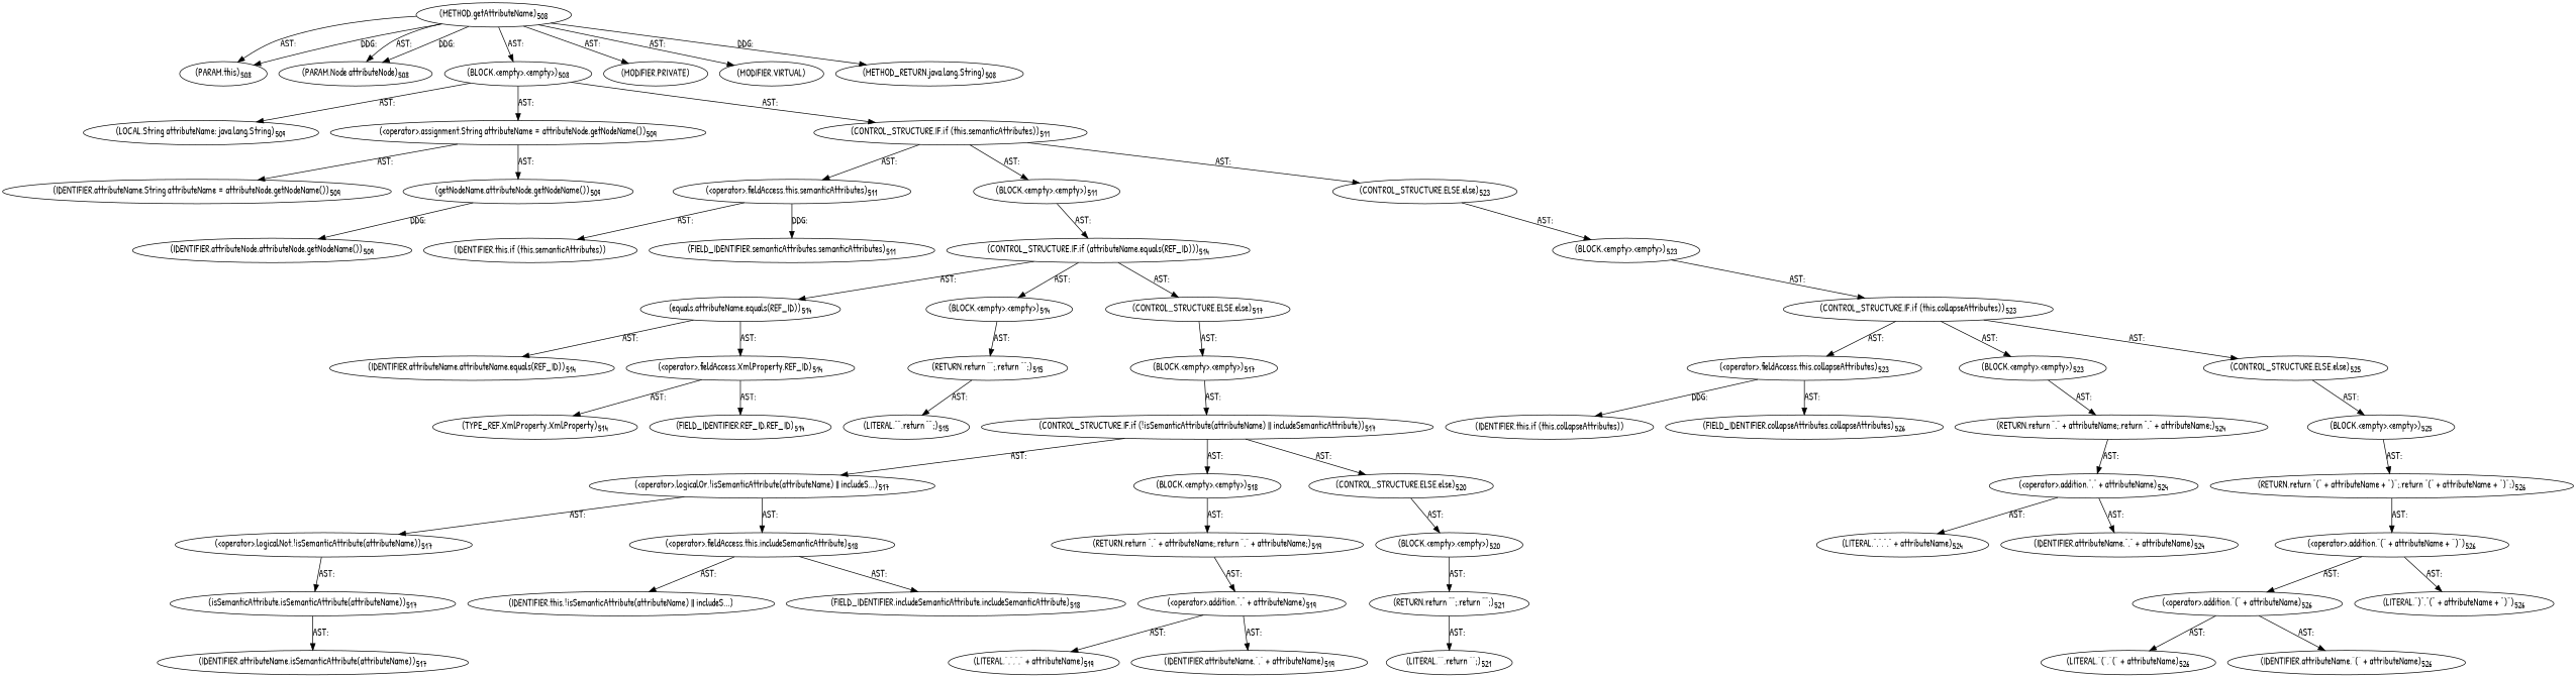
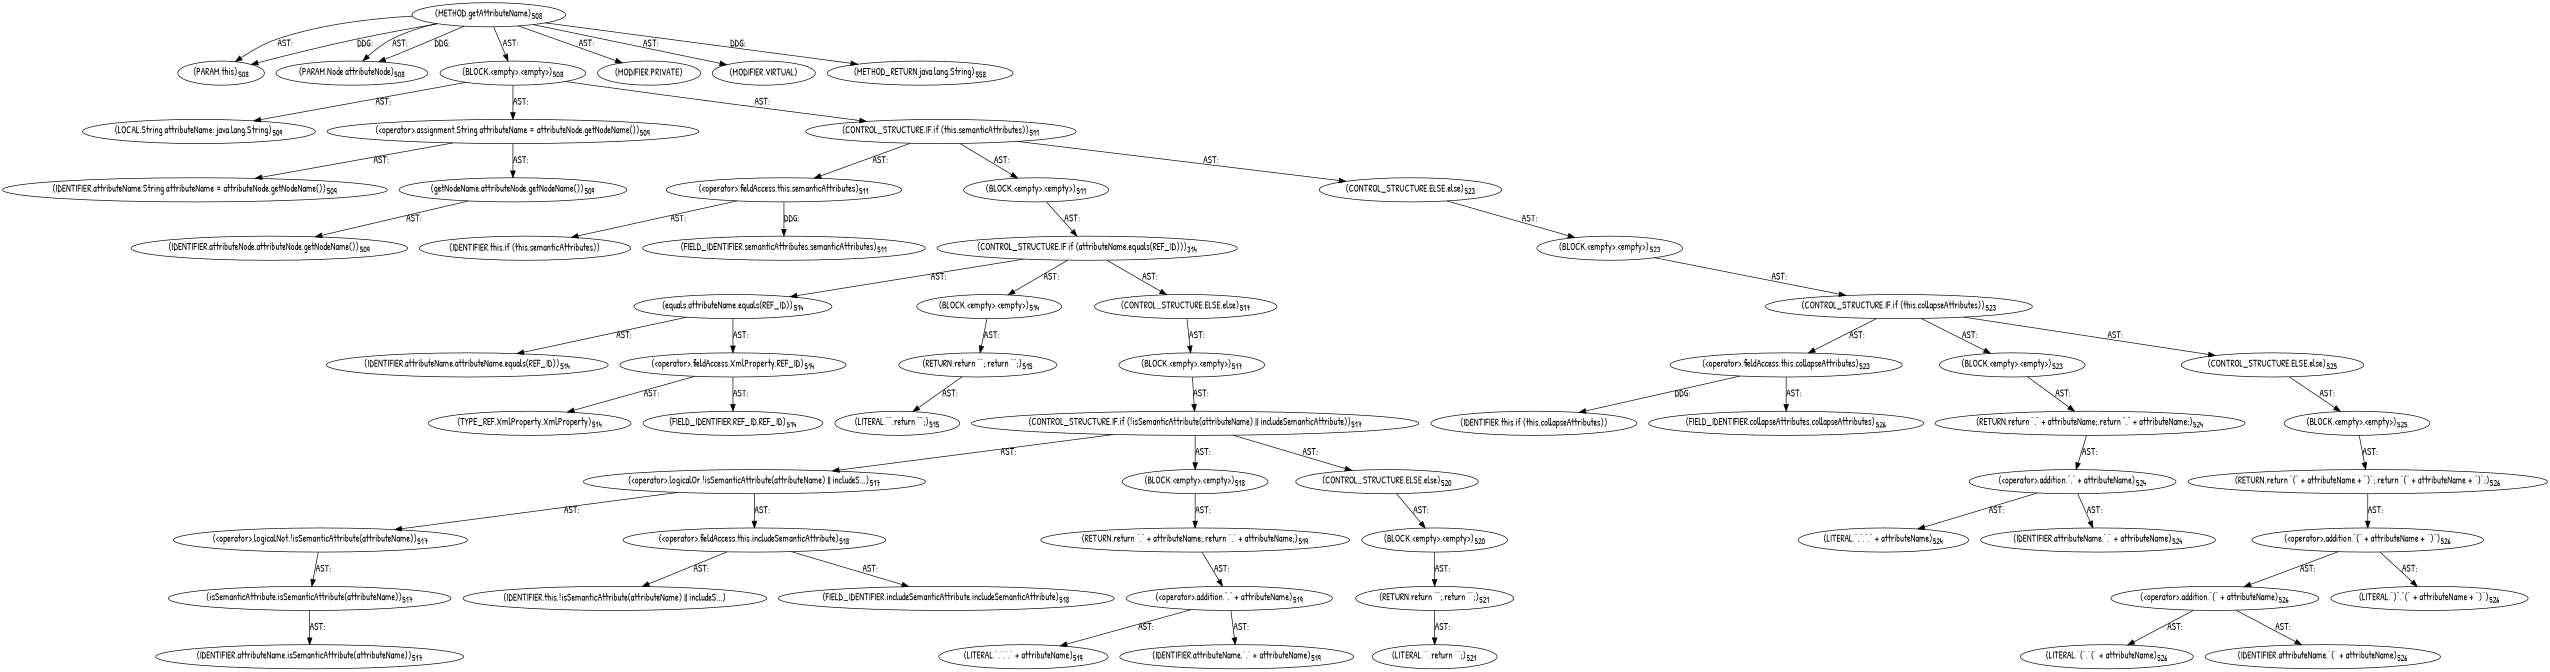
  digraph {
    fontname="Patrick Hand"
    node [fontname="Patrick Hand"]
    edge [fontname="Patrick Hand"]
    n1 [label=<(METHOD,getAttributeName)<SUB>508</SUB>>]
    n2 [label=<(PARAM,this)<SUB>508</SUB>>]
    n3 [label=<(PARAM,Node attributeNode)<SUB>508</SUB>>]
    n4 [label=<(BLOCK,&lt;empty&gt;,&lt;empty&gt;)<SUB>508</SUB>>]
    n5 [label=<(MODIFIER,PRIVATE)>]
    n6 [label=<(MODIFIER,VIRTUAL)>]
-   n7 [label=<(METHOD_RETURN,java.lang.String)<SUB>508</SUB>>]
+   n7 [label=<(METHOD_RETURN,java.lang.String)<SUB>558</SUB>>]
    n8 [label=<(LOCAL,String attributeName: java.lang.String)<SUB>509</SUB>>]
    n9 [label=<(&lt;operator&gt;.assignment,String attributeName = attributeNode.getNodeName())<SUB>509</SUB>>]
    n10 [label=<(CONTROL_STRUCTURE,IF,if (this.semanticAttributes))<SUB>511</SUB>>]
    n11 [label=<(IDENTIFIER,attributeName,String attributeName = attributeNode.getNodeName())<SUB>509</SUB>>]
    n12 [label=<(getNodeName,attributeNode.getNodeName())<SUB>509</SUB>>]
    n13 [label=<(&lt;operator&gt;.fieldAccess,this.semanticAttributes)<SUB>511</SUB>>]
    n14 [label=<(BLOCK,&lt;empty&gt;,&lt;empty&gt;)<SUB>511</SUB>>]
    n15 [label=<(CONTROL_STRUCTURE,ELSE,else)<SUB>523</SUB>>]
    n16 [label=<(IDENTIFIER,attributeNode,attributeNode.getNodeName())<SUB>509</SUB>>]
    n17 [label=<(IDENTIFIER,this,if (this.semanticAttributes))>]
    n18 [label=<(FIELD_IDENTIFIER,semanticAttributes,semanticAttributes)<SUB>511</SUB>>]
-   n19 [label=<(CONTROL_STRUCTURE,IF,if (attributeName.equals(REF_ID)))<SUB>514</SUB>>]
+   n19 [label=<(CONTROL_STRUCTURE,IF,if (attributeName.equals(REF_ID)))<SUB>314</SUB>>]
    n20 [label=<(BLOCK,&lt;empty&gt;,&lt;empty&gt;)<SUB>523</SUB>>]
    n21 [label=<(equals,attributeName.equals(REF_ID))<SUB>514</SUB>>]
    n22 [label=<(BLOCK,&lt;empty&gt;,&lt;empty&gt;)<SUB>514</SUB>>]
    n23 [label=<(CONTROL_STRUCTURE,ELSE,else)<SUB>517</SUB>>]
    n24 [label=<(IDENTIFIER,attributeName,attributeName.equals(REF_ID))<SUB>514</SUB>>]
    n25 [label=<(&lt;operator&gt;.fieldAccess,XmlProperty.REF_ID)<SUB>514</SUB>>]
    n26 [label=<(RETURN,return &quot;&quot;;,return &quot;&quot;;)<SUB>515</SUB>>]
    n27 [label=<(BLOCK,&lt;empty&gt;,&lt;empty&gt;)<SUB>517</SUB>>]
    n28 [label=<(TYPE_REF,XmlProperty,XmlProperty)<SUB>514</SUB>>]
    n29 [label=<(FIELD_IDENTIFIER,REF_ID,REF_ID)<SUB>514</SUB>>]
    n30 [label=<(LITERAL,&quot;&quot;,return &quot;&quot;;)<SUB>515</SUB>>]
    n31 [label=<(CONTROL_STRUCTURE,IF,if (!isSemanticAttribute(attributeName) || includeSemanticAttribute))<SUB>517</SUB>>]
    n32 [label=<(&lt;operator&gt;.logicalOr,!isSemanticAttribute(attributeName) || includeS...)<SUB>517</SUB>>]
    n33 [label=<(BLOCK,&lt;empty&gt;,&lt;empty&gt;)<SUB>518</SUB>>]
    n34 [label=<(CONTROL_STRUCTURE,ELSE,else)<SUB>520</SUB>>]
    n35 [label=<(&lt;operator&gt;.logicalNot,!isSemanticAttribute(attributeName))<SUB>517</SUB>>]
    n36 [label=<(&lt;operator&gt;.fieldAccess,this.includeSemanticAttribute)<SUB>518</SUB>>]
    n37 [label=<(RETURN,return &quot;.&quot; + attributeName;,return &quot;.&quot; + attributeName;)<SUB>519</SUB>>]
    n38 [label=<(BLOCK,&lt;empty&gt;,&lt;empty&gt;)<SUB>520</SUB>>]
    n39 [label=<(isSemanticAttribute,isSemanticAttribute(attributeName))<SUB>517</SUB>>]
    n40 [label=<(IDENTIFIER,this,!isSemanticAttribute(attributeName) || includeS...)>]
    n41 [label=<(FIELD_IDENTIFIER,includeSemanticAttribute,includeSemanticAttribute)<SUB>518</SUB>>]
    n42 [label=<(IDENTIFIER,attributeName,isSemanticAttribute(attributeName))<SUB>517</SUB>>]
    n43 [label=<(&lt;operator&gt;.addition,&quot;.&quot; + attributeName)<SUB>519</SUB>>]
    n44 [label=<(LITERAL,&quot;.&quot;,&quot;.&quot; + attributeName)<SUB>519</SUB>>]
    n45 [label=<(IDENTIFIER,attributeName,&quot;.&quot; + attributeName)<SUB>519</SUB>>]
    n46 [label=<(RETURN,return &quot;&quot;;,return &quot;&quot;;)<SUB>521</SUB>>]
    n47 [label=<(LITERAL,&quot;&quot;,return &quot;&quot;;)<SUB>521</SUB>>]
    n48 [label=<(CONTROL_STRUCTURE,IF,if (this.collapseAttributes))<SUB>523</SUB>>]
    n49 [label=<(&lt;operator&gt;.fieldAccess,this.collapseAttributes)<SUB>523</SUB>>]
    n50 [label=<(BLOCK,&lt;empty&gt;,&lt;empty&gt;)<SUB>523</SUB>>]
    n51 [label=<(CONTROL_STRUCTURE,ELSE,else)<SUB>525</SUB>>]
    n52 [label=<(IDENTIFIER,this,if (this.collapseAttributes))>]
    n53 [label=<(FIELD_IDENTIFIER,collapseAttributes,collapseAttributes)<SUB>526</SUB>>]
    n54 [label=<(RETURN,return &quot;.&quot; + attributeName;,return &quot;.&quot; + attributeName;)<SUB>524</SUB>>]
    n55 [label=<(BLOCK,&lt;empty&gt;,&lt;empty&gt;)<SUB>525</SUB>>]
    n56 [label=<(&lt;operator&gt;.addition,&quot;.&quot; + attributeName)<SUB>524</SUB>>]
    n57 [label=<(LITERAL,&quot;.&quot;,&quot;.&quot; + attributeName)<SUB>524</SUB>>]
    n58 [label=<(IDENTIFIER,attributeName,&quot;.&quot; + attributeName)<SUB>524</SUB>>]
    n59 [label=<(RETURN,return &quot;(&quot; + attributeName + &quot;)&quot;;,return &quot;(&quot; + attributeName + &quot;)&quot;;)<SUB>526</SUB>>]
    n60 [label=<(&lt;operator&gt;.addition,&quot;(&quot; + attributeName + &quot;)&quot;)<SUB>526</SUB>>]
    n61 [label=<(&lt;operator&gt;.addition,&quot;(&quot; + attributeName)<SUB>526</SUB>>]
    n62 [label=<(LITERAL,&quot;)&quot;,&quot;(&quot; + attributeName + &quot;)&quot;)<SUB>526</SUB>>]
    n63 [label=<(LITERAL,&quot;(&quot;,&quot;(&quot; + attributeName)<SUB>526</SUB>>]
    n64 [label=<(IDENTIFIER,attributeName,&quot;(&quot; + attributeName)<SUB>526</SUB>>]
    n1 -> n2 [label="AST: "]
    n1 -> n2 [label="DDG: "]
    n1 -> n3 [label="AST: "]
    n1 -> n3 [label="DDG: "]
    n1 -> n4 [label="AST: "]
    n1 -> n5 [label="AST: "]
    n1 -> n6 [label="AST: "]
    n1 -> n7 [label="DDG: "]
    n4 -> n8 [label="AST: "]
    n4 -> n9 [label="AST: "]
    n4 -> n10 [label="AST: "]
    n9 -> n11 [label="AST: "]
    n9 -> n12 [label="AST: "]
    n10 -> n13 [label="AST: "]
    n10 -> n14 [label="AST: "]
    n10 -> n15 [label="AST: "]
-   n12 -> n16 [label="DDG: "]
+   n12 -> n16 [label="AST: "]
    n13 -> n17 [label="AST: "]
    n13 -> n18 [label="DDG: "]
    n14 -> n19 [label="AST: "]
    n15 -> n20 [label="AST: "]
    n19 -> n21 [label="AST: "]
    n19 -> n22 [label="AST: "]
    n19 -> n23 [label="AST: "]
    n20 -> n48 [label="AST: "]
    n21 -> n24 [label="AST: "]
    n21 -> n25 [label="AST: "]
    n22 -> n26 [label="AST: "]
    n23 -> n27 [label="AST: "]
    n25 -> n28 [label="AST: "]
    n25 -> n29 [label="AST: "]
    n26 -> n30 [label="AST: "]
    n27 -> n31 [label="AST: "]
    n31 -> n32 [label="AST: "]
    n31 -> n33 [label="AST: "]
    n31 -> n34 [label="AST: "]
    n32 -> n35 [label="AST: "]
    n32 -> n36 [label="AST: "]
    n33 -> n37 [label="AST: "]
    n34 -> n38 [label="AST: "]
    n35 -> n39 [label="AST: "]
    n36 -> n40 [label="AST: "]
    n36 -> n41 [label="AST: "]
    n37 -> n43 [label="AST: "]
    n38 -> n46 [label="AST: "]
    n39 -> n42 [label="AST: "]
    n43 -> n44 [label="AST: "]
    n43 -> n45 [label="AST: "]
    n46 -> n47 [label="AST: "]
    n48 -> n49 [label="AST: "]
    n48 -> n50 [label="AST: "]
    n48 -> n51 [label="AST: "]
    n49 -> n52 [label="DDG: "]
    n49 -> n53 [label="AST: "]
    n50 -> n54 [label="AST: "]
    n51 -> n55 [label="AST: "]
    n54 -> n56 [label="AST: "]
    n55 -> n59 [label="AST: "]
    n56 -> n57 [label="AST: "]
    n56 -> n58 [label="AST: "]
    n59 -> n60 [label="AST: "]
    n60 -> n61 [label="AST: "]
    n60 -> n62 [label="AST: "]
    n61 -> n63 [label="AST: "]
    n61 -> n64 [label="AST: "]
  }
